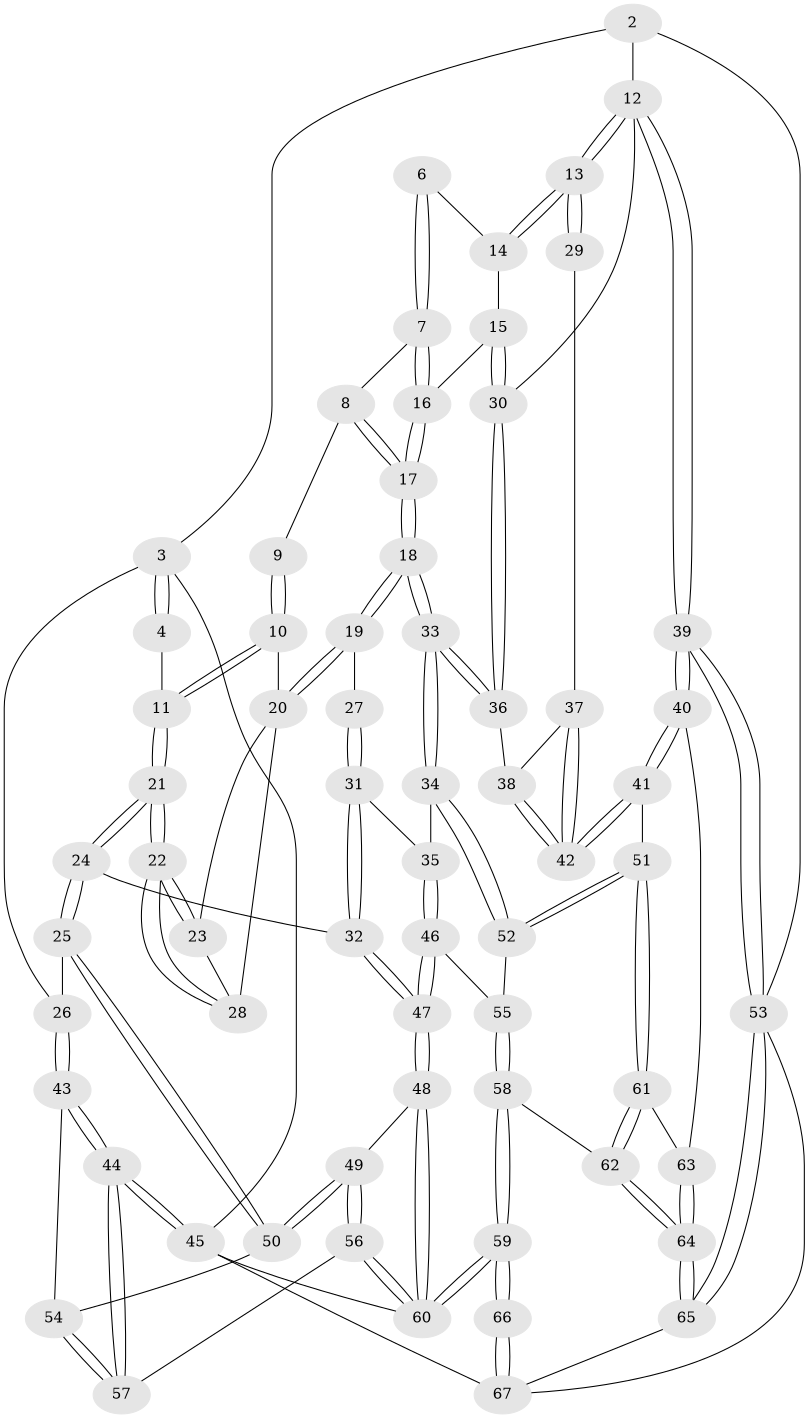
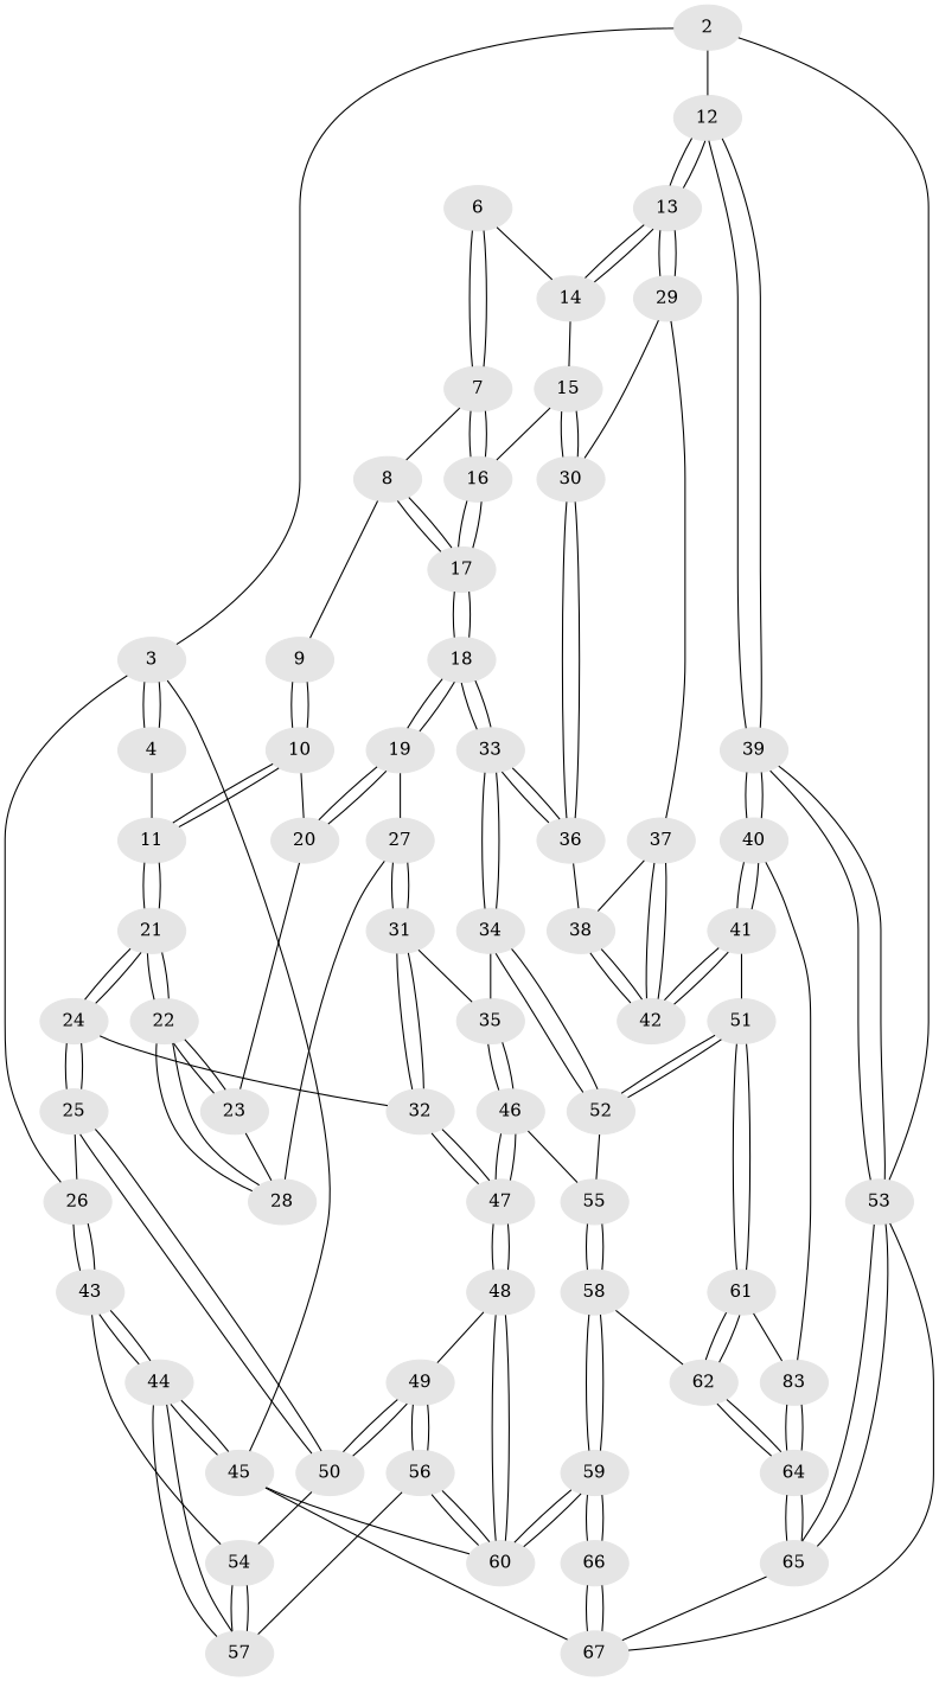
  graph {
    node [color=gray90 style=filled]
    2
    3
    12
    53
    6
    7
    14
    4
    26
    45
    13
    39
    67
    65
    11
    43
    60
    21
    9
    10
    8
    16
    15
    17
    18
    20
    23
    22
    24
    29
    40
    30
    37
    36
    19
    33
    27
    34
    28
    31
    25
    32
    50
    47
    54
    44
    35
    38
    42
    46
    48
    52
    55
    41
-   63
+   63 [label=83]
    51
    64
    61
    57
    66
    58
    49
    56
    62
    59
    2 -- 3
    2 -- 12
    2 -- 53
    3 -- 4
    3 -- 4
    3 -- 26
    3 -- 45
    12 -- 13
    12 -- 13
    12 -- 39
    12 -- 39
    53 -- 67
    53 -- 65
    53 -- 65
    6 -- 7
    6 -- 7
    6 -- 14
    7 -- 8
    7 -- 16
    7 -- 16
    14 -- 15
    4 -- 11
    26 -- 43
    26 -- 43
    45 -- 67
    45 -- 60
    13 -- 14
    13 -- 14
    13 -- 29
    13 -- 29
    39 -- 53
    39 -- 53
    39 -- 40
    39 -- 40
    65 -- 67
    11 -- 21
    11 -- 21
    43 -- 54
    43 -- 44
    43 -- 44
    21 -- 22
    21 -- 22
    21 -- 24
    21 -- 24
    9 -- 10
    9 -- 10
    10 -- 11
    10 -- 11
    10 -- 20
    8 -- 9
    8 -- 17
    8 -- 17
    16 -- 17
    16 -- 17
    15 -- 16
    15 -- 30
    15 -- 30
    17 -- 18
    17 -- 18
    18 -- 19
    18 -- 19
    18 -- 33
    18 -- 33
    20 -- 23
    23 -- 28
    22 -- 23
    22 -- 23
    22 -- 28
    22 -- 28
    24 -- 25
    24 -- 25
    24 -- 32
-   12 -- 30
+   29 -- 30
    29 -- 37
    40 -- 41
    40 -- 41
    40 -- 63
    30 -- 36
    30 -- 36
    37 -- 38
    37 -- 42
    37 -- 42
    36 -- 38
    19 -- 20
    19 -- 20
    19 -- 27
    33 -- 36
    33 -- 36
    33 -- 34
    33 -- 34
-   20 -- 28
+   27 -- 28
    27 -- 31
    27 -- 31
    34 -- 35
    34 -- 52
    34 -- 52
    31 -- 32
    31 -- 32
    31 -- 35
    25 -- 26
    25 -- 50
    25 -- 50
    32 -- 47
    32 -- 47
    50 -- 54
    47 -- 48
    47 -- 48
    54 -- 57
    54 -- 57
    44 -- 45
    44 -- 45
    44 -- 57
    44 -- 57
    35 -- 46
    35 -- 46
    38 -- 42
    38 -- 42
    46 -- 47
    46 -- 47
    46 -- 55
    48 -- 60
    48 -- 60
    48 -- 49
    52 -- 55
    55 -- 58
    55 -- 58
    41 -- 42
    41 -- 42
    41 -- 51
    63 -- 64
    63 -- 64
    51 -- 52
    51 -- 52
    51 -- 61
    51 -- 61
    64 -- 65
    64 -- 65
    61 -- 63
    61 -- 62
    61 -- 62
    66 -- 67
    66 -- 67
    58 -- 62
    58 -- 59
    58 -- 59
    49 -- 50
    49 -- 50
    49 -- 56
    49 -- 56
    56 -- 60
    56 -- 60
    56 -- 57
    62 -- 64
    62 -- 64
    59 -- 60
    59 -- 60
    59 -- 66
    59 -- 66
  }
